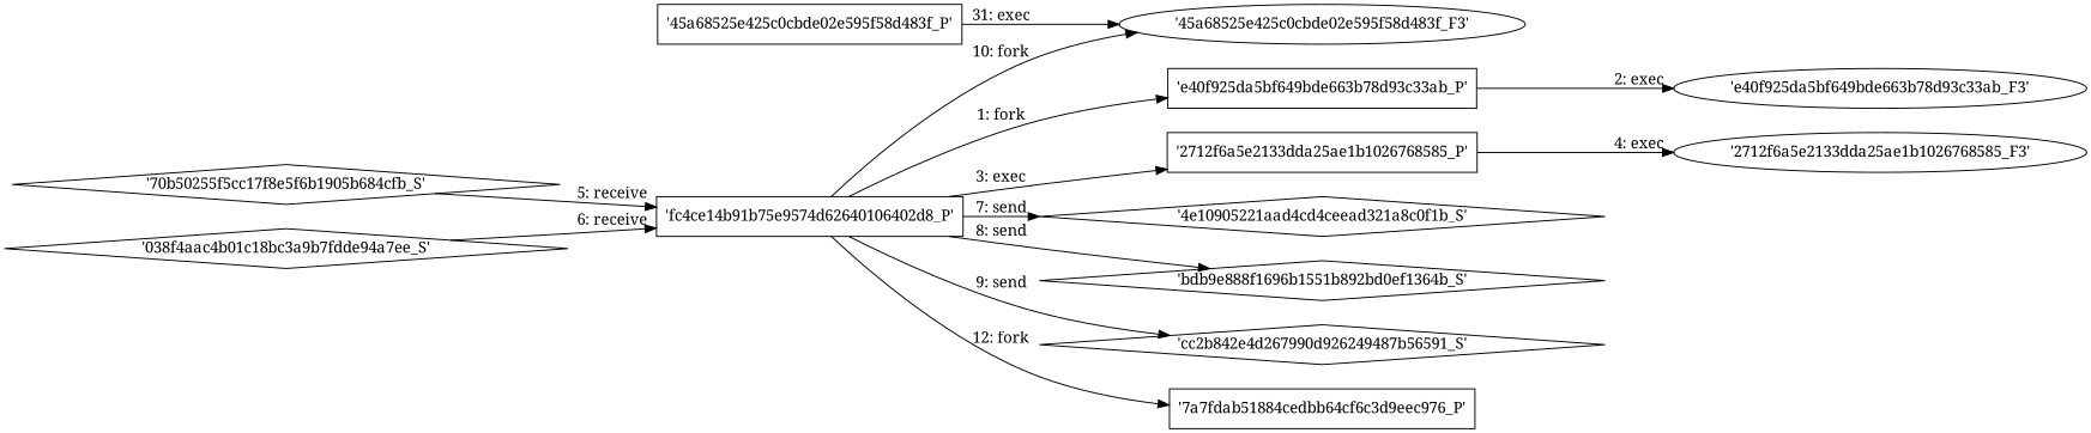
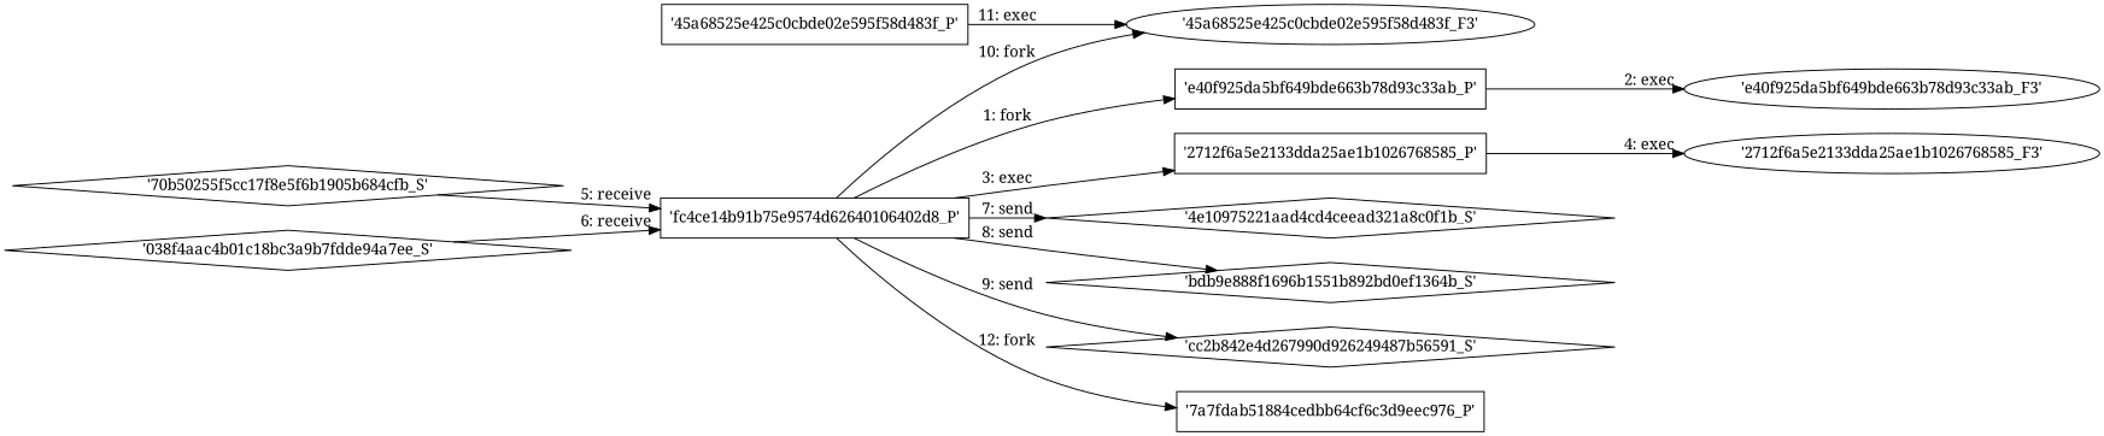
  digraph {
    engine=neato
    fixedsize=false
    fontname="Noto Serif"
    fontsize=10
    nodesep=0.3
    rankdir=LR
    ranksep=0
    splines=true
    node [fontname="Noto Serif" node_type=Process shape=box]
    edge [fontname="Noto Serif"]
    "'fc4ce14b91b75e9574d62640106402d8_P'"
    "'e40f925da5bf649bde663b78d93c33ab_P'"
    "'2712f6a5e2133dda25ae1b1026768585_P'"
-   "'4e10905221aad4cd4ceead321a8c0f1b_S'" [node_type=Socket shape=diamond]
+   "'4e10905221aad4cd4ceead321a8c0f1b_S'" [node_type=Socket shape=diamond label="'4e10975221aad4cd4ceead321a8c0f1b_S'"]
    "'bdb9e888f1696b1551b892bd0ef1364b_S'" [node_type=Socket shape=diamond]
    "'cc2b842e4d267990d926249487b56591_S'" [node_type=Socket shape=diamond]
    "'7a7fdab51884cedbb64cf6c3d9eec976_P'"
    "'45a68525e425c0cbde02e595f58d483f_F3'" [node_type=File shape=ellipse]
    "'e40f925da5bf649bde663b78d93c33ab_F3'" [node_type=File shape=ellipse]
    "'2712f6a5e2133dda25ae1b1026768585_F3'" [node_type=File shape=ellipse]
    "'45a68525e425c0cbde02e595f58d483f_P'"
    "'70b50255f5cc17f8e5f6b1905b684cfb_S'" [node_type=Socket shape=diamond]
    n13 [label="'038f4aac4b01c18bc3a9b7fdde94a7ee_S'" node_type=Socket shape=diamond]
    "'fc4ce14b91b75e9574d62640106402d8_P'" -> "'e40f925da5bf649bde663b78d93c33ab_P'" [label="1: fork"]
    "'fc4ce14b91b75e9574d62640106402d8_P'" -> "'2712f6a5e2133dda25ae1b1026768585_P'" [label="3: exec"]
    "'fc4ce14b91b75e9574d62640106402d8_P'" -> "'4e10905221aad4cd4ceead321a8c0f1b_S'" [label="7: send"]
    "'fc4ce14b91b75e9574d62640106402d8_P'" -> "'bdb9e888f1696b1551b892bd0ef1364b_S'" [label="8: send"]
    "'fc4ce14b91b75e9574d62640106402d8_P'" -> "'cc2b842e4d267990d926249487b56591_S'" [label="9: send"]
    "'fc4ce14b91b75e9574d62640106402d8_P'" -> "'7a7fdab51884cedbb64cf6c3d9eec976_P'" [label="12: fork"]
    "'fc4ce14b91b75e9574d62640106402d8_P'" -> "'45a68525e425c0cbde02e595f58d483f_F3'" [label="10: fork"]
    "'e40f925da5bf649bde663b78d93c33ab_P'" -> "'e40f925da5bf649bde663b78d93c33ab_F3'" [label="2: exec"]
    "'2712f6a5e2133dda25ae1b1026768585_P'" -> "'2712f6a5e2133dda25ae1b1026768585_F3'" [label="4: exec"]
-   "'45a68525e425c0cbde02e595f58d483f_P'" -> "'45a68525e425c0cbde02e595f58d483f_F3'" [label="31: exec"]
+   "'45a68525e425c0cbde02e595f58d483f_P'" -> "'45a68525e425c0cbde02e595f58d483f_F3'" [label="11: exec"]
    "'70b50255f5cc17f8e5f6b1905b684cfb_S'" -> "'fc4ce14b91b75e9574d62640106402d8_P'" [label="5: receive"]
    n13 -> "'fc4ce14b91b75e9574d62640106402d8_P'" [label="6: receive"]
  }
